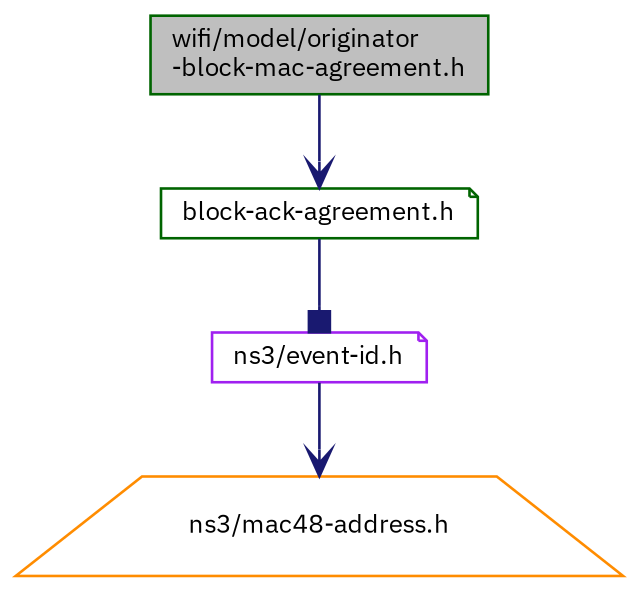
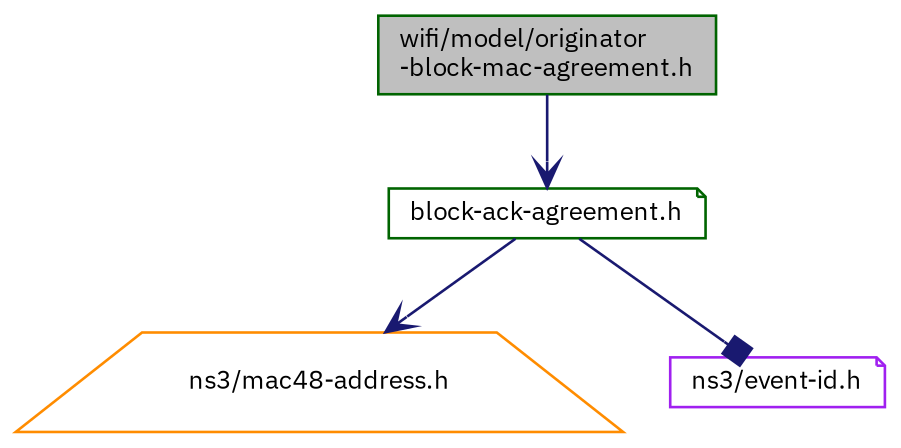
  digraph {
    fontname="IBM Plex Sans"
    node [color=darkgreen fillcolor=white fontname="IBM Plex Sans" fontsize=10 shape=note style=filled]
    edge [arrowhead=vee color=midnightblue fontname="IBM Plex Sans" fontsize=10 labelfontname=Helvetica labelfontsize=10 style=solid]
    n1 [fillcolor=grey75 fontcolor=black height=0.2 label="wifi/model/originator\l-block-mac-agreement.h" shape=box width=0.4]
    n2 [height=0.2 label="block-ack-agreement.h" width=0.4]
    n3 [color=darkorange height=0.2 label="ns3/mac48-address.h" shape=trapezium width=0.4]
    n4 [color=purple height=0.2 label="ns3/event-id.h" width=0.4]
    n1 -> n2
-   n4 -> n3
+   n2 -> n3
    n2 -> n4 [arrowhead=box]
  }
